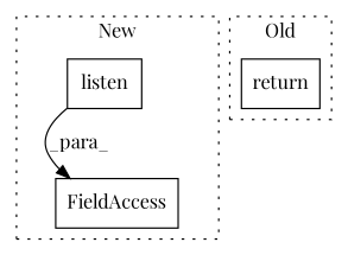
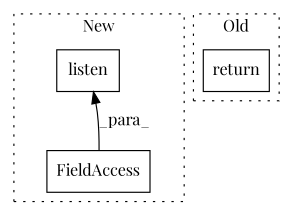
  digraph {
    fontname="Playfair Display"
    node [shape=box fontname="Playfair Display"]
    n1 [a=32 l="7,1" label=listen s="739,762"]
    n2 [a=22 l=3 label=FieldAccess s=759]
    n3 [a=41 l=12 label=return s=1173]
    subgraph cluster_1 {
      label=New
      style=dotted
      n1
      n2
    }
    subgraph cluster_2 {
      label=Old
      style=dotted
      n3
    }
-   n1 -> n2 [label=_para_ fontname="Playfair Display"]
+   n2 -> n1 [label=_para_ fontname="Playfair Display"]
  }
